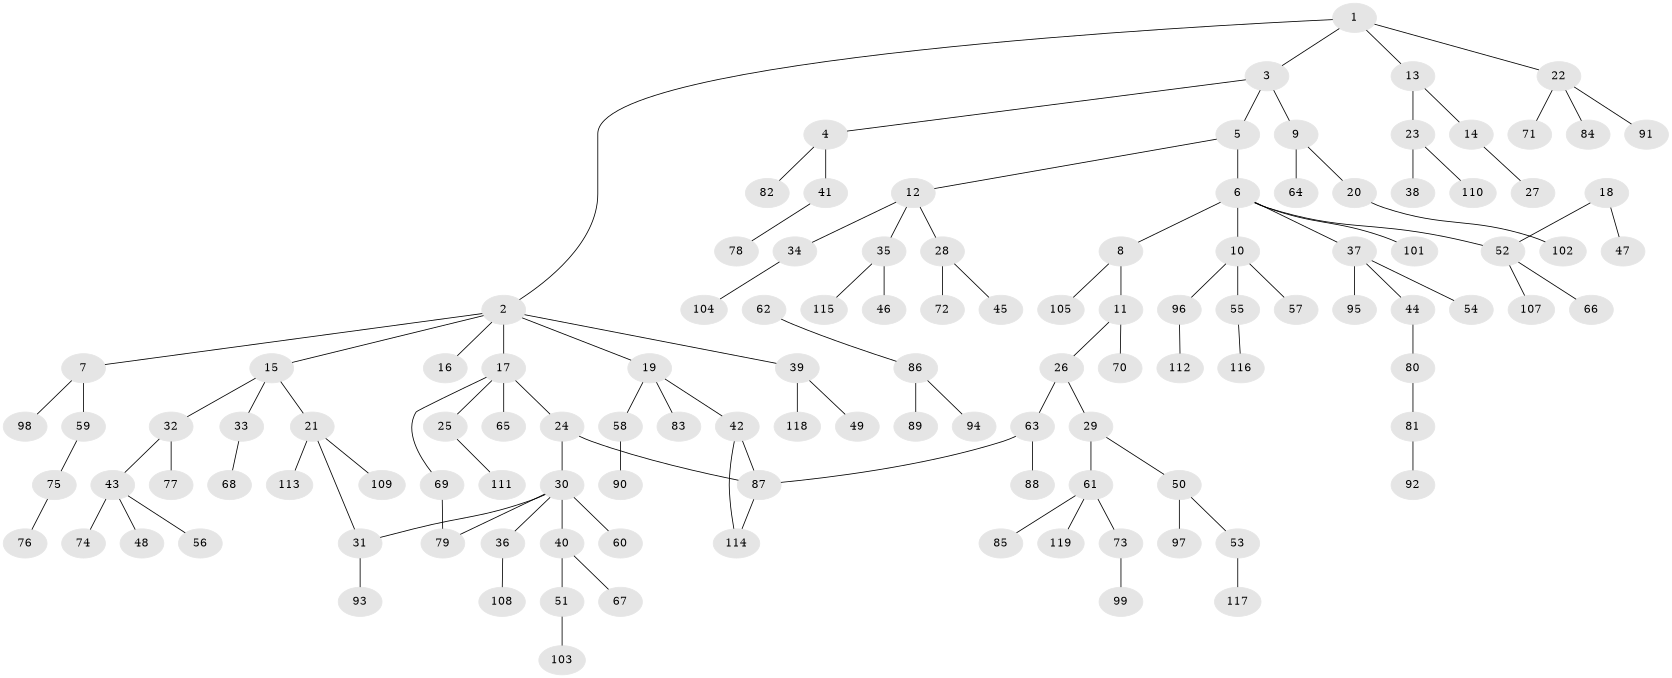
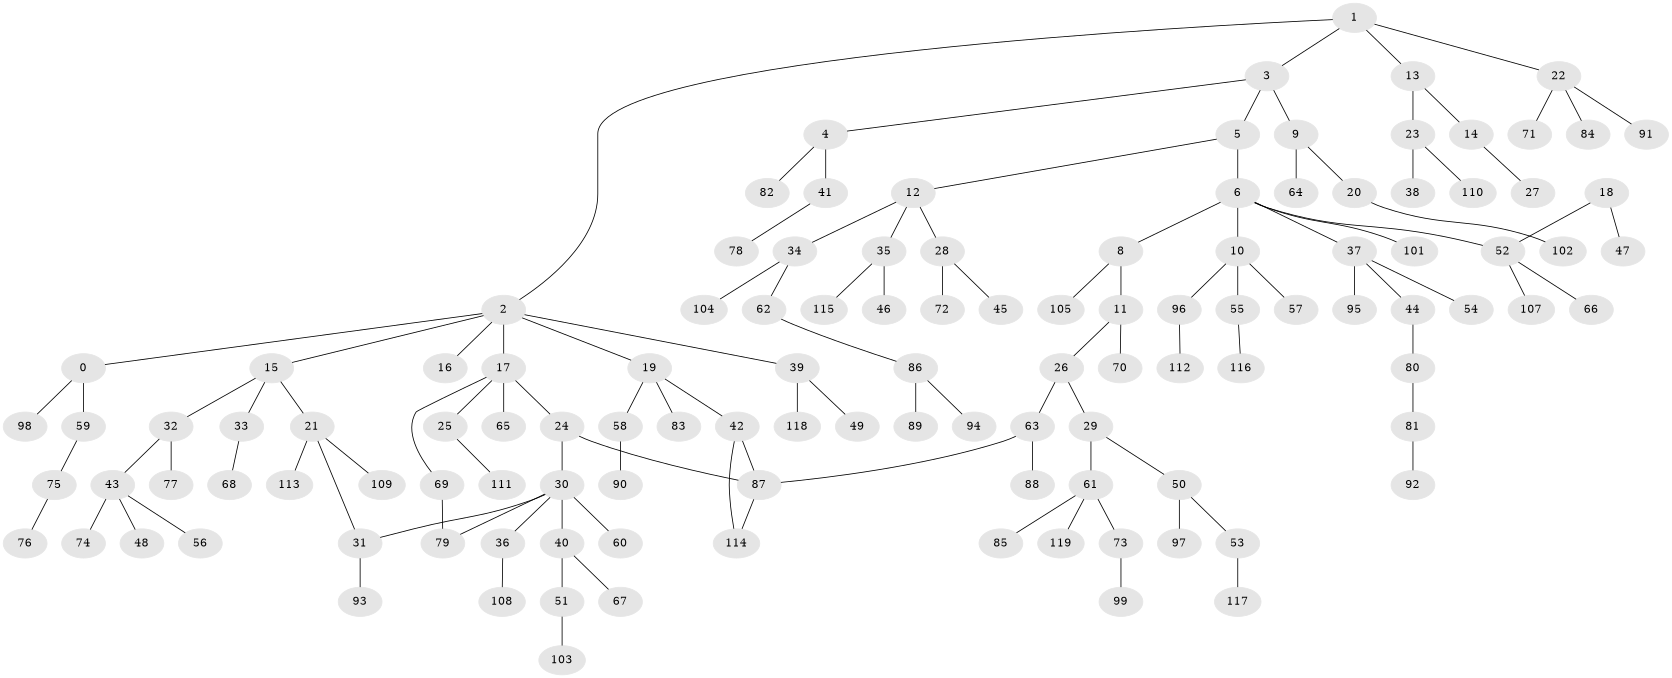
  graph {
    node [color=gray90 style=filled]
    1
    2
    3
    13
    22
-   7
+   7 [label=0]
    15
    16
    17
    19
    39
    4
    5
    9
    14
    23
    71
    84
    91
    59
    98
    21
    32
    33
    24
    25
    65
    69
    42
    58
    83
    49
    118
    41
    82
    6
    12
    20
    64
    78
    8
    10
    37
    101
    52
    28
    34
    35
    11
    105
    55
    57
    96
    18
    47
    44
    54
    95
    75
    26
    70
    102
    116
    112
    29
    63
    45
    72
    62
    104
    46
    115
    27
    38
    110
    31
    109
    113
    43
    77
    68
    30
    87
    111
    79
    66
    107
    114
    90
    93
    36
    40
    60
    50
    61
    88
    53
    97
    73
    85
    119
    108
    51
    67
    48
    56
    74
    86
    80
    103
    81
    117
    76
    99
    89
    94
    92
    1 -- 2
    1 -- 3
    1 -- 13
    1 -- 22
    2 -- 7
    2 -- 15
    2 -- 16
    2 -- 17
    2 -- 19
    2 -- 39
    3 -- 4
    3 -- 5
    3 -- 9
    13 -- 14
    13 -- 23
    22 -- 71
    22 -- 84
    22 -- 91
    7 -- 59
    7 -- 98
    15 -- 21
    15 -- 32
    15 -- 33
    17 -- 24
    17 -- 25
    17 -- 65
    17 -- 69
    19 -- 42
    19 -- 58
    19 -- 83
    39 -- 49
    39 -- 118
    4 -- 41
    4 -- 82
    5 -- 6
    5 -- 12
    9 -- 20
    9 -- 64
    14 -- 27
    23 -- 38
    23 -- 110
    59 -- 75
    21 -- 31
    21 -- 109
    21 -- 113
    32 -- 43
    32 -- 77
    33 -- 68
    24 -- 30
    24 -- 87
    25 -- 111
    69 -- 79
    42 -- 87
    42 -- 114
    58 -- 90
    41 -- 78
    6 -- 8
    6 -- 10
    6 -- 37
    6 -- 101
    6 -- 52
    12 -- 28
    12 -- 34
    12 -- 35
    20 -- 102
    8 -- 11
    8 -- 105
    10 -- 55
    10 -- 57
    10 -- 96
    37 -- 44
    37 -- 54
    37 -- 95
    52 -- 66
    52 -- 107
    28 -- 45
    28 -- 72
+   34 -- 62
    34 -- 104
    35 -- 46
    35 -- 115
    11 -- 26
    11 -- 70
    55 -- 116
    96 -- 112
    18 -- 52
    18 -- 47
    44 -- 80
    75 -- 76
    26 -- 29
    26 -- 63
    29 -- 50
    29 -- 61
    63 -- 87
    63 -- 88
    62 -- 86
    31 -- 93
    43 -- 48
    43 -- 56
    43 -- 74
    30 -- 31
    30 -- 79
    30 -- 36
    30 -- 40
    30 -- 60
    87 -- 114
    36 -- 108
    40 -- 51
    40 -- 67
    50 -- 53
    50 -- 97
    61 -- 73
    61 -- 85
    61 -- 119
    53 -- 117
    73 -- 99
    51 -- 103
    86 -- 89
    86 -- 94
    80 -- 81
    81 -- 92
  }
